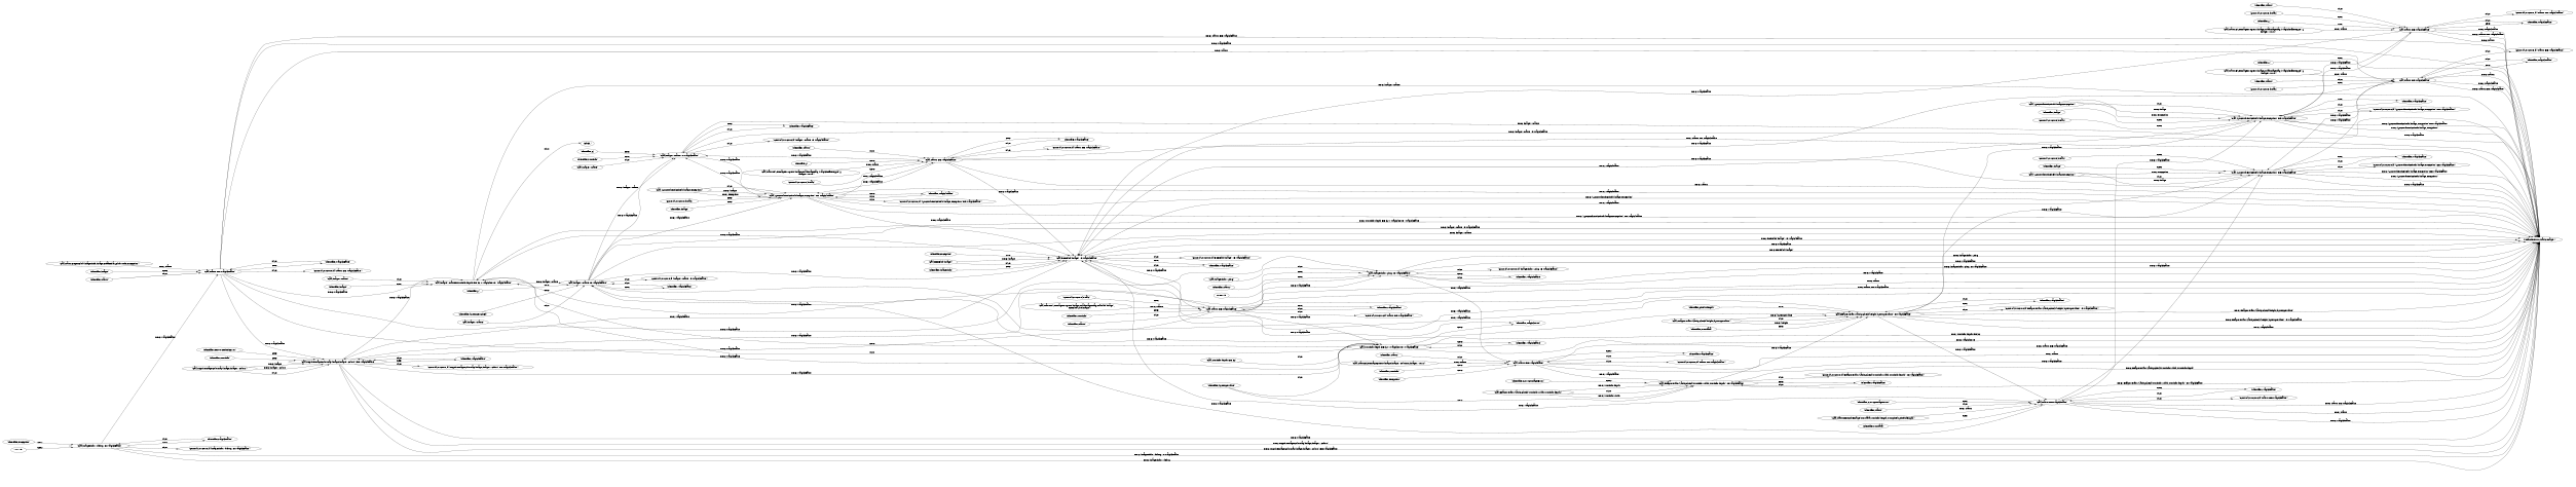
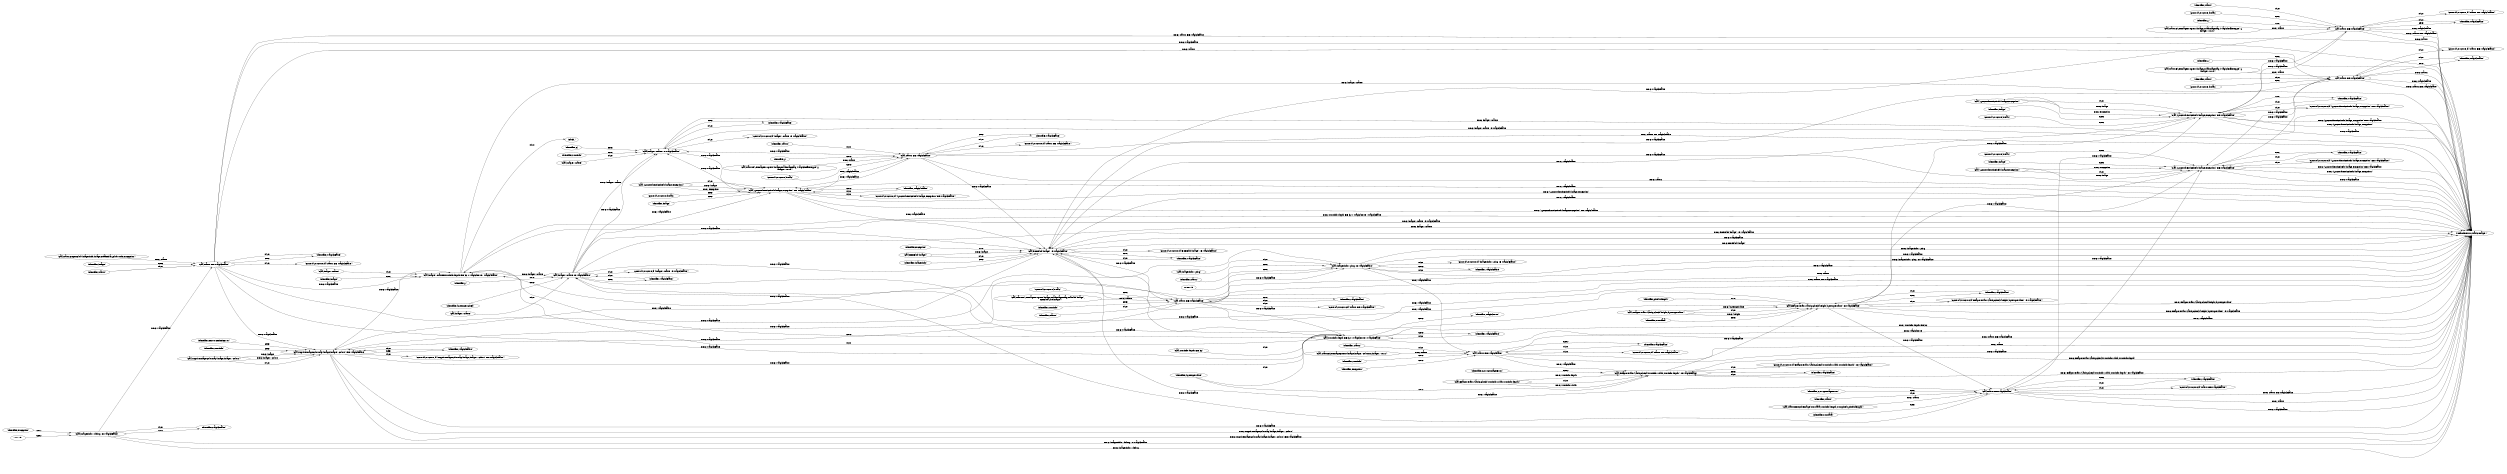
  digraph {
    rankdir=LR
    n1 [label="(Call,image_info->debug != MagickFalse)"]
    n2 [label="(Call,status == MagickFalse)"]
    n3 [label="(MethodReturn,static Image *)"]
    n4 [label="(Identifier,MagickFalse)"]
-   n5 [label="(ControlStructure,if (image_info->debug != MagickFalse))"]
    n6 [label="(Call,AcquireImageColormap(image,image->colors) == MagickFalse)"]
    n7 [label="(Call,image->matte=sun_info.depth == 32 ? MagickTrue : MagickFalse)"]
    n8 [label="(Call,sun_info.depth == 32 ? MagickTrue : MagickFalse)"]
    n9 [label="(Call,image_info->ping != MagickFalse)"]
    n10 [label="(Identifier,MagickFalse)"]
    n11 [label="(ControlStructure,if (status == MagickFalse))"]
    n12 [label="(Identifier,MagickFalse)"]
    n13 [label="(ControlStructure,if (AcquireImageColormap(image,image->colors) == MagickFalse))"]
    n14 [label="(Call,image->matte != MagickFalse)"]
    n15 [label="(Block,)"]
    n16 [label="(Identifier,MagickTrue)"]
    n17 [label="(Identifier,MagickFalse)"]
    n18 [label="(Call,status == MagickFalse)"]
    n19 [label="(ControlStructure,if (image_info->ping != MagickFalse))"]
    n20 [label="(Identifier,MagickFalse)"]
    n21 [label="(Call,image->matte != MagickFalse)"]
    n22 [label="(Call,SyncAuthenticPixels(image,exception) == MagickFalse)"]
    n23 [label="(Call,EOFBlob(image) != MagickFalse)"]
    n24 [label="(ControlStructure,if (image->matte != MagickFalse))"]
    n25 [label="(Identifier,MagickFalse)"]
    n26 [label="(Identifier,MagickFalse)"]
    n27 [label="(ControlStructure,if (image->matte != MagickFalse))"]
    n28 [label="(Call,status == MagickFalse)"]
    n29 [label="(Identifier,MagickFalse)"]
    n30 [label="(ControlStructure,if (SyncAuthenticPixels(image,exception) == MagickFalse))"]
    n31 [label="(Call,status == MagickFalse)"]
    n32 [label="(ControlStructure,if (EOFBlob(image) != MagickFalse))"]
    n33 [label="(Identifier,MagickFalse)"]
    n34 [label="(Identifier,MagickFalse)"]
    n35 [label="(ControlStructure,if (status == MagickFalse))"]
    n36 [label="(Identifier,MagickFalse)"]
    n37 [label="(ControlStructure,if (status == MagickFalse))"]
    n38 [label="(Call,HeapOverflowSanityCheck(sun_info.width,sun_info.depth) != MagickFalse)"]
    n39 [label="(Identifier,MagickFalse)"]
    n40 [label="(ControlStructure,if (status == MagickFalse))"]
    n41 [label="(Call,HeapOverflowSanityCheck(height,bytes_per_line) != MagickFalse)"]
    n42 [label="(ControlStructure,if (HeapOverflowSanityCheck(sun_info.width,sun_info.depth) != MagickFalse))"]
    n43 [label="(Identifier,MagickFalse)"]
    n44 [label="(Call,status == MagickFalse)"]
    n45 [label="(Call,SyncAuthenticPixels(image,exception) == MagickFalse)"]
    n46 [label="(Call,SyncAuthenticPixels(image,exception) == MagickFalse)"]
    n47 [label="(Identifier,MagickFalse)"]
    n48 [label="(ControlStructure,if (HeapOverflowSanityCheck(height,bytes_per_line) != MagickFalse))"]
    n49 [label="(Identifier,MagickFalse)"]
    n50 [label="(ControlStructure,if (status == MagickFalse))"]
    n51 [label="(Call,status == MagickFalse)"]
    n52 [label="(Identifier,MagickFalse)"]
    n53 [label="(ControlStructure,if (SyncAuthenticPixels(image,exception) == MagickFalse))"]
    n54 [label="(Call,status == MagickFalse)"]
    n55 [label="(Identifier,MagickFalse)"]
    n56 [label="(ControlStructure,if (SyncAuthenticPixels(image,exception) == MagickFalse))"]
    n57 [label="(ControlStructure,if (status == MagickFalse))"]
    n58 [label="(Identifier,MagickFalse)"]
    n59 [label="(ControlStructure,if (status == MagickFalse))"]
    n60 [label="(Identifier,MagickFalse)"]
    n61 [label="(Call,EOFBlob(image))"]
    n62 [label="(ControlStructure,break;)"]
    n63 [label="(Identifier,image)"]
    n64 [label="(Call,SyncAuthenticPixels(image,exception))"]
    n65 [label="(Call,status=SetImageProgress(image,LoadImageTag,(MagickOffsetType) y,\n              image->rows))"]
    n66 [label="(Identifier,CorruptImageError)"]
    n67 [label="(Call,status=SetImageProgress(image,LoadImageTag,(MagickOffsetType) y,\n                image->rows))"]
    n68 [label="(Identifier,sun_data)"]
    n69 [label="(ControlStructure,break;)"]
    n70 [label="(Call,HeapOverflowSanityCheck(sun_info.width,sun_info.depth))"]
    n71 [label="(Identifier,pixels_length)"]
    n72 [label="(Identifier,CorruptImageError)"]
    n73 [label="(Call,status=SetImageExtent(image,image->columns,image->rows))"]
    n74 [label="(ControlStructure,break;)"]
    n75 [label="(Identifier,sun_info)"]
    n76 [label="(Identifier,q)"]
    n77 [label="(Identifier,image)"]
    n78 [label="(ControlStructure,break;)"]
    n79 [label="(Identifier,status)"]
    n80 [label="(Identifier,y)"]
    n81 [label="(Identifier,status)"]
    n82 [label="(Identifier,sun_info)"]
    n83 [label="(Call,image_info->ping)"]
    n84 [label="(ControlStructure,break;)"]
    n85 [label="(Identifier,image)"]
    n86 [label="(Call,status=SetImageProgress(image,LoadImagesTag,TellBlob(image),\n          GetBlobSize(image)))"]
    n87 [label="(ControlStructure,break;)"]
    n88 [label="(Identifier,status)"]
    n89 [label="(Identifier,status)"]
    n90 [label="(Call,HeapOverflowSanityCheck(height,bytes_per_line))"]
    n91 [label="(Identifier,exception)"]
    n92 [label="(Identifier,sun_info)"]
    n93 [label="(Call,sun_info.depth == 32)"]
    n94 [label="(Call,image->matte)"]
    n95 [label="(Identifier,sun_info)"]
    n96 [label="(Identifier,bytes_per_pixel)"]
    n97 [label="(Identifier,y)"]
    n98 [label="(Call,SyncAuthenticPixels(image,exception))"]
    n99 [label="(Call,AcquireImageColormap(image,image->colors))"]
    n100 [label="(Call,image->matte)"]
    n101 [label="(Identifier,status)"]
    n102 [label="(Identifier,ResourceLimitError)"]
    n103 [label="(Call,status=SetImageProgress(image,LoadImageTag,(MagickOffsetType) y,\n                image->rows))"]
    n104 [label="(Identifier,status)"]
    n105 [label="(Call,status=OpenBlob(image_info,image,ReadBinaryBlobMode,exception))"]
    n106 [label="(Identifier,exception)"]
    n107 [label="(Call,SyncAuthenticPixels(image,exception))"]
    n108 [label="(Identifier,image)"]
    n109 [label="(Identifier,image_info)"]
    n110 [label="(Identifier,y)"]
    n111 [label="(Identifier,bytes_per_line)"]
    n112 [label="(Call,status=DecodeImage(sun_data,sun_info.length,sun_pixels,pixels_length))"]
    n113 [label="(Call,image->matte)"]
    n114 [label="(Identifier,exception)"]
    n115 [label="(Identifier,status)"]
    n116 [label="(Identifier,sun_data)"]
    n117 [label="(Identifier,image)"]
    n118 [label="(Identifier,y)"]
    n119 [label="(ControlStructure,break;)"]
    n120 [label="(Identifier,status)"]
    1000151
    1000715
    n1 -> n2 [label="DDG: MagickFalse"]
    n1 -> n3 [label="DDG: image_info->debug != MagickFalse"]
    n1 -> n3 [label="DDG: image_info->debug"]
    n1 -> n4 [label="CFG: "]
-   n1 -> n5 [label="AST: "]
    n2 -> n3 [label="DDG: MagickFalse"]
    n2 -> n3 [label="DDG: status"]
    n2 -> n3 [label="DDG: status == MagickFalse"]
    n2 -> n6 [label="DDG: MagickFalse"]
    n2 -> n7 [label="DDG: MagickFalse"]
    n2 -> n8 [label="DDG: MagickFalse"]
    n2 -> n9 [label="DDG: MagickFalse"]
    n2 -> n10 [label="CFG: "]
    n2 -> n11 [label="AST: "]
    n4 -> n1 [label="AST: "]
    n6 -> n3 [label="DDG: MagickFalse"]
    n6 -> n3 [label="DDG: AcquireImageColormap(image,image->colors)"]
    n6 -> n3 [label="DDG: AcquireImageColormap(image,image->colors) == MagickFalse"]
    n6 -> n7 [label="DDG: MagickFalse"]
    n6 -> n8 [label="DDG: MagickFalse"]
    n6 -> n9 [label="DDG: MagickFalse"]
    n6 -> n12 [label="CFG: "]
    n6 -> n13 [label="AST: "]
    n7 -> n3 [label="DDG: image->matte"]
    n7 -> n3 [label="DDG: sun_info.depth == 32 ? MagickTrue : MagickFalse"]
    n7 -> n8 [label="CFG: "]
    n7 -> n14 [label="DDG: image->matte"]
    n7 -> n15 [label="AST: "]
    n8 -> n3 [label="DDG: sun_info.depth == 32"]
    n8 -> n3 [label="DDG: MagickTrue"]
    n8 -> n7 [label="AST: "]
    n8 -> n16 [label="CFG: "]
    n8 -> n17 [label="CFG: "]
    n9 -> n3 [label="DDG: image_info->ping"]
    n9 -> n3 [label="DDG: MagickFalse"]
    n9 -> n3 [label="DDG: image_info->ping != MagickFalse"]
    n9 -> n18 [label="DDG: MagickFalse"]
    n9 -> n19 [label="AST: "]
    n9 -> n20 [label="CFG: "]
    n10 -> n2 [label="AST: "]
    n12 -> n6 [label="AST: "]
    n14 -> n3 [label="DDG: image->matte != MagickFalse"]
    n14 -> n3 [label="DDG: image->matte"]
    n14 -> n3 [label="DDG: MagickFalse"]
    n14 -> n21 [label="DDG: image->matte"]
    n14 -> n21 [label="DDG: MagickFalse"]
    n14 -> n22 [label="DDG: MagickFalse"]
    n14 -> n23 [label="DDG: MagickFalse"]
    n14 -> n24 [label="AST: "]
    n14 -> n25 [label="CFG: "]
    n17 -> n8 [label="AST: "]
    n18 -> n3 [label="DDG: MagickFalse"]
    n18 -> n3 [label="DDG: status == MagickFalse"]
    n18 -> n3 [label="DDG: status"]
    n18 -> n38 [label="DDG: MagickFalse"]
    n18 -> n39 [label="CFG: "]
    n18 -> n40 [label="AST: "]
    n20 -> n9 [label="AST: "]
    n21 -> n3 [label="DDG: image->matte"]
    n21 -> n3 [label="DDG: image->matte != MagickFalse"]
    n21 -> n22 [label="DDG: MagickFalse"]
    n21 -> n26 [label="CFG: "]
    n21 -> n27 [label="AST: "]
    n22 -> n3 [label="DDG: SyncAuthenticPixels(image,exception) == MagickFalse"]
    n22 -> n3 [label="DDG: MagickFalse"]
    n22 -> n3 [label="DDG: SyncAuthenticPixels(image,exception)"]
    n22 -> n21 [label="DDG: MagickFalse"]
    n22 -> n23 [label="DDG: MagickFalse"]
    n22 -> n28 [label="DDG: MagickFalse"]
    n22 -> n29 [label="CFG: "]
    n22 -> n30 [label="AST: "]
    n23 -> n3 [label="DDG: EOFBlob(image) != MagickFalse"]
    n23 -> n3 [label="DDG: MagickFalse"]
    n23 -> n3 [label="DDG: EOFBlob(image)"]
    n23 -> n6 [label="DDG: MagickFalse"]
    n23 -> n7 [label="DDG: MagickFalse"]
-   n23 -> n16 [label="DDG: MagickFalse"]
+   n23 -> n8 [label="DDG: MagickFalse"]
    n23 -> n31 [label="DDG: MagickFalse"]
    n23 -> n32 [label="AST: "]
    n23 -> n33 [label="CFG: "]
    n25 -> n14 [label="AST: "]
    n26 -> n21 [label="AST: "]
    n28 -> n3 [label="DDG: status == MagickFalse"]
    n28 -> n3 [label="DDG: MagickFalse"]
    n28 -> n3 [label="DDG: status"]
    n28 -> n21 [label="DDG: MagickFalse"]
    n28 -> n22 [label="DDG: MagickFalse"]
    n28 -> n23 [label="DDG: MagickFalse"]
    n28 -> n34 [label="CFG: "]
    n28 -> n35 [label="AST: "]
    n29 -> n22 [label="AST: "]
    n31 -> n3 [label="DDG: status == MagickFalse"]
    n31 -> n3 [label="DDG: MagickFalse"]
    n31 -> n3 [label="DDG: status"]
    n31 -> n6 [label="DDG: MagickFalse"]
    n31 -> n7 [label="DDG: MagickFalse"]
    n31 -> n8 [label="DDG: MagickFalse"]
    n31 -> n9 [label="DDG: MagickFalse"]
    n31 -> n36 [label="CFG: "]
    n31 -> n37 [label="AST: "]
    n33 -> n23 [label="AST: "]
    n34 -> n28 [label="AST: "]
    n36 -> n31 [label="AST: "]
    n38 -> n3 [label="DDG: HeapOverflowSanityCheck(sun_info.width,sun_info.depth)"]
    n38 -> n3 [label="DDG: HeapOverflowSanityCheck(sun_info.width,sun_info.depth) != MagickFalse"]
    n38 -> n41 [label="DDG: MagickFalse"]
    n38 -> n42 [label="AST: "]
    n38 -> n43 [label="CFG: "]
    n39 -> n18 [label="AST: "]
    n41 -> n3 [label="DDG: HeapOverflowSanityCheck(height,bytes_per_line)"]
    n41 -> n3 [label="DDG: HeapOverflowSanityCheck(height,bytes_per_line) != MagickFalse"]
    n41 -> n3 [label="DDG: MagickFalse"]
    n41 -> n14 [label="DDG: MagickFalse"]
    n41 -> n23 [label="DDG: MagickFalse"]
    n41 -> n44 [label="DDG: MagickFalse"]
    n41 -> n45 [label="DDG: MagickFalse"]
    n41 -> n46 [label="DDG: MagickFalse"]
    n41 -> n47 [label="CFG: "]
    n41 -> n48 [label="AST: "]
    n43 -> n38 [label="AST: "]
    n44 -> n3 [label="DDG: status == MagickFalse"]
    n44 -> n3 [label="DDG: status"]
    n44 -> n3 [label="DDG: MagickFalse"]
    n44 -> n14 [label="DDG: MagickFalse"]
    n44 -> n23 [label="DDG: MagickFalse"]
    n44 -> n45 [label="DDG: MagickFalse"]
    n44 -> n46 [label="DDG: MagickFalse"]
    n44 -> n49 [label="CFG: "]
    n44 -> n50 [label="AST: "]
    n45 -> n3 [label="DDG: MagickFalse"]
    n45 -> n3 [label="DDG: SyncAuthenticPixels(image,exception) == MagickFalse"]
    n45 -> n3 [label="DDG: SyncAuthenticPixels(image,exception)"]
    n45 -> n23 [label="DDG: MagickFalse"]
    n45 -> n51 [label="DDG: MagickFalse"]
    n45 -> n52 [label="CFG: "]
    n45 -> n53 [label="AST: "]
    n46 -> n3 [label="DDG: MagickFalse"]
    n46 -> n3 [label="DDG: SyncAuthenticPixels(image,exception) == MagickFalse"]
    n46 -> n3 [label="DDG: SyncAuthenticPixels(image,exception)"]
    n46 -> n23 [label="DDG: MagickFalse"]
    n46 -> n54 [label="DDG: MagickFalse"]
    n46 -> n55 [label="CFG: "]
    n46 -> n56 [label="AST: "]
    n47 -> n41 [label="AST: "]
    n49 -> n44 [label="AST: "]
    n51 -> n3 [label="DDG: status == MagickFalse"]
    n51 -> n3 [label="DDG: status"]
    n51 -> n3 [label="DDG: MagickFalse"]
    n51 -> n23 [label="DDG: MagickFalse"]
    n51 -> n45 [label="DDG: MagickFalse"]
    n51 -> n57 [label="AST: "]
    n51 -> n58 [label="CFG: "]
    n52 -> n45 [label="AST: "]
    n54 -> n3 [label="DDG: MagickFalse"]
    n54 -> n3 [label="DDG: status == MagickFalse"]
    n54 -> n3 [label="DDG: status"]
    n54 -> n23 [label="DDG: MagickFalse"]
    n54 -> n46 [label="DDG: MagickFalse"]
    n54 -> n59 [label="AST: "]
    n54 -> n60 [label="CFG: "]
    n55 -> n46 [label="AST: "]
    n58 -> n51 [label="AST: "]
    n60 -> n54 [label="AST: "]
    n61 -> n23 [label="AST: "]
    n61 -> n23 [label="DDG: image"]
    n62 -> n46 [label="CFG: "]
    n63 -> n46 [label="CFG: "]
    n64 -> n22 [label="AST: "]
    n64 -> n22 [label="DDG: image"]
    n64 -> n22 [label="DDG: exception"]
    n65 -> n51 [label="DDG: status"]
    n66 -> n38 [label="CFG: "]
    n67 -> n28 [label="DDG: status"]
    n68 -> n41 [label="CFG: "]
    n69 -> n31 [label="CFG: "]
    n70 -> n38 [label="AST: "]
    n70 -> n38 [label="DDG: sun_info.width"]
    n70 -> n38 [label="DDG: sun_info.depth"]
    n71 -> n41 [label="CFG: "]
    n72 -> n44 [label="CFG: "]
    n73 -> n18 [label="DDG: status"]
    n74 -> n28 [label="CFG: "]
    n75 -> n18 [label="CFG: "]
    n76 -> n21 [label="CFG: "]
    n77 -> n45 [label="CFG: "]
    n78 -> n22 [label="CFG: "]
    n79 -> n51 [label="AST: "]
    n80 -> n54 [label="CFG: "]
    n81 -> n44 [label="AST: "]
    n82 -> n21 [label="CFG: "]
    n83 -> n9 [label="AST: "]
    n84 -> n51 [label="CFG: "]
    n85 -> n22 [label="CFG: "]
    n86 -> n31 [label="DDG: status"]
    n87 -> n45 [label="CFG: "]
    n88 -> n28 [label="AST: "]
    n89 -> n2 [label="AST: "]
    n90 -> n41 [label="AST: "]
    n90 -> n41 [label="DDG: height"]
    n90 -> n41 [label="DDG: bytes_per_line"]
    n91 -> n18 [label="CFG: "]
    n92 -> n31 [label="CFG: "]
    n93 -> n8 [label="AST: "]
    n94 -> n7 [label="AST: "]
    n95 -> n6 [label="CFG: "]
    n96 -> n14 [label="CFG: "]
    n97 -> n28 [label="CFG: "]
    n98 -> n46 [label="AST: "]
    n98 -> n46 [label="DDG: image"]
    n98 -> n46 [label="DDG: exception"]
    n99 -> n6 [label="AST: "]
    n99 -> n6 [label="DDG: image"]
    n99 -> n6 [label="DDG: image->colors"]
    n100 -> n14 [label="AST: "]
    n101 -> n18 [label="AST: "]
    n102 -> n6 [label="CFG: "]
    n103 -> n54 [label="DDG: status"]
    n104 -> n54 [label="AST: "]
    n105 -> n2 [label="DDG: status"]
    n106 -> n1 [label="CFG: "]
    n107 -> n45 [label="AST: "]
    n107 -> n45 [label="DDG: image"]
    n107 -> n45 [label="DDG: exception"]
    n108 -> n7 [label="CFG: "]
    n109 -> n23 [label="CFG: "]
    n110 -> n51 [label="CFG: "]
    n111 -> n8 [label="AST: "]
    n111 -> n38 [label="CFG: "]
    n112 -> n44 [label="DDG: status"]
    n113 -> n21 [label="AST: "]
    n114 -> n23 [label="CFG: "]
    n115 -> n9 [label="CFG: "]
    n116 -> n44 [label="CFG: "]
    n117 -> n2 [label="CFG: "]
    n118 -> n14 [label="CFG: "]
    n119 -> n54 [label="CFG: "]
    n120 -> n31 [label="AST: "]
    1000151 -> n1 [label="CFG: "]
    1000715 -> n9 [label="CFG: "]
  }
